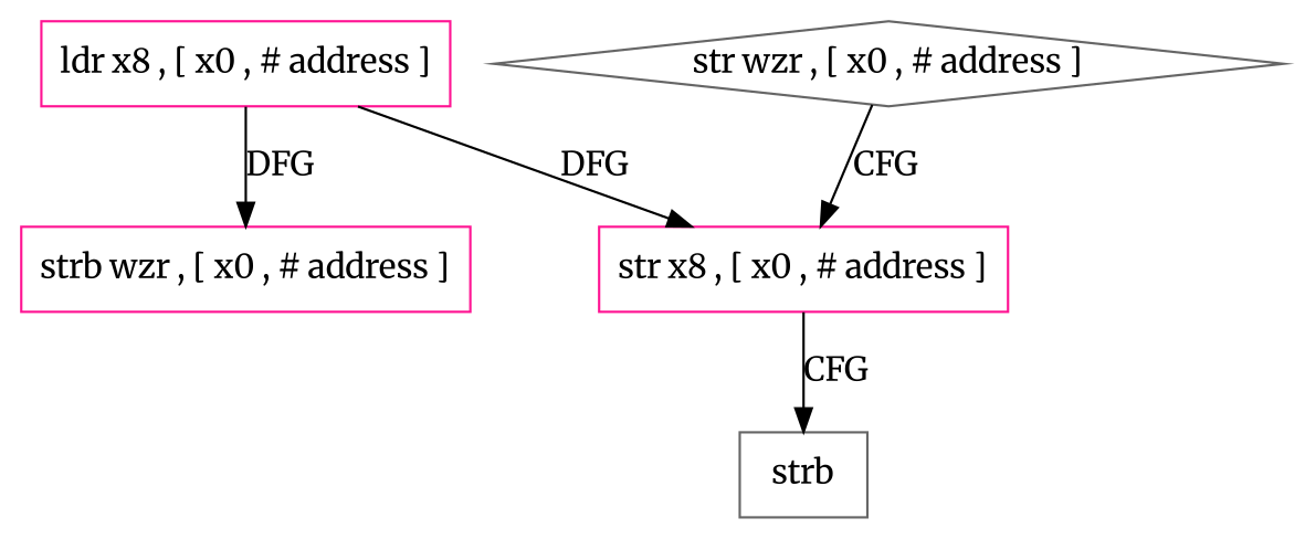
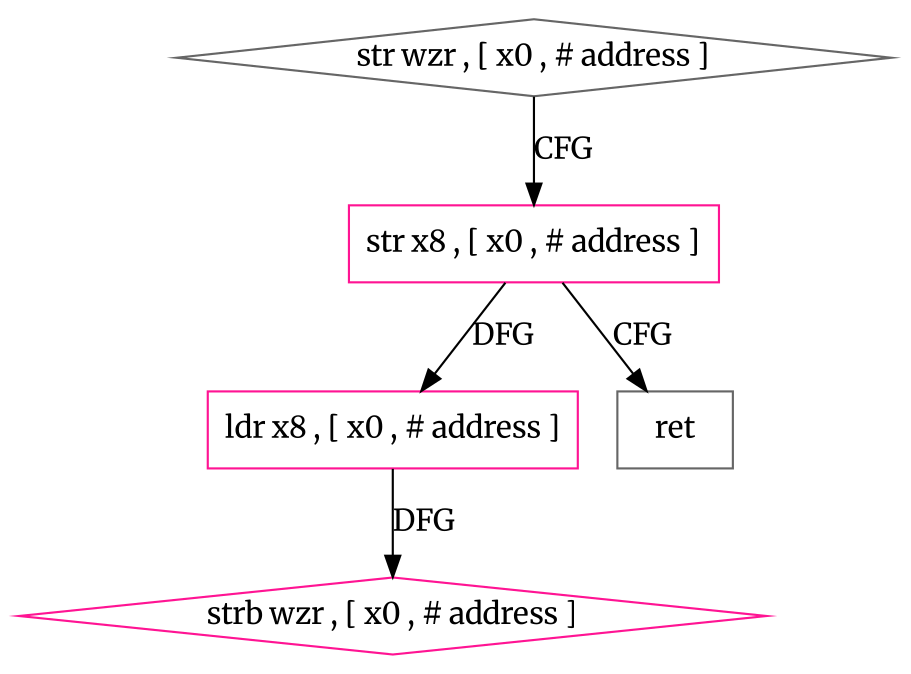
  digraph {
    fontname=Merriweather
    node [color=deeppink fontname=Merriweather shape=box]
    edge [fontname=Merriweather]
    n1 [label="ldr x8 , [ x0 , # address ]"]
-   n2 [label="strb wzr , [ x0 , # address ]"]
+   n2 [label="strb wzr , [ x0 , # address ]" shape=diamond]
    n3 [label="str x8 , [ x0 , # address ]"]
-   n4 [color=gray40 label=strb]
+   n4 [color=gray40 label=ret]
    n5 [color=gray40 label="str wzr , [ x0 , # address ]" shape=diamond]
    n1 -> n2 [label=DFG]
-   n1 -> n3 [label=DFG]
+   n3 -> n1 [label=DFG]
    n3 -> n4 [label=CFG]
    n5 -> n3 [label=CFG]
  }
